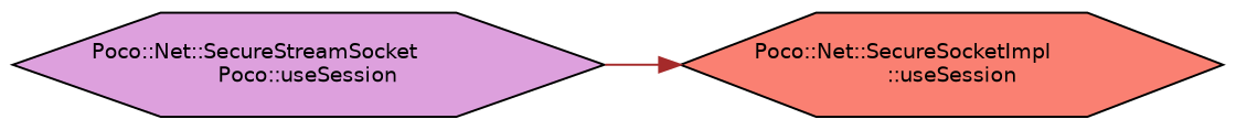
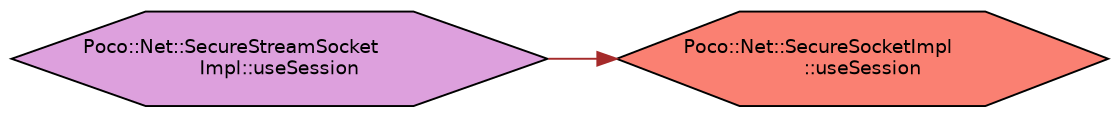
  digraph {
    rankdir=RL
    node [color=black fontname=Helvetica fontsize=10 shape=hexagon style=filled]
    n1 [fillcolor=salmon fontcolor=black height=0.2 label="Poco::Net::SecureSocketImpl\l::useSession" width=0.4]
-   n2 [fillcolor=plum height=0.2 label="Poco::Net::SecureStreamSocket\lPoco::useSession" width=0.4]
+   n2 [fillcolor=plum height=0.2 label="Poco::Net::SecureStreamSocket\lImpl::useSession" width=0.4]
    n1 -> n2 [color=brown dir=back fontname=Helvetica fontsize=10 labelfontname=Helvetica labelfontsize=10 style=solid]
  }
